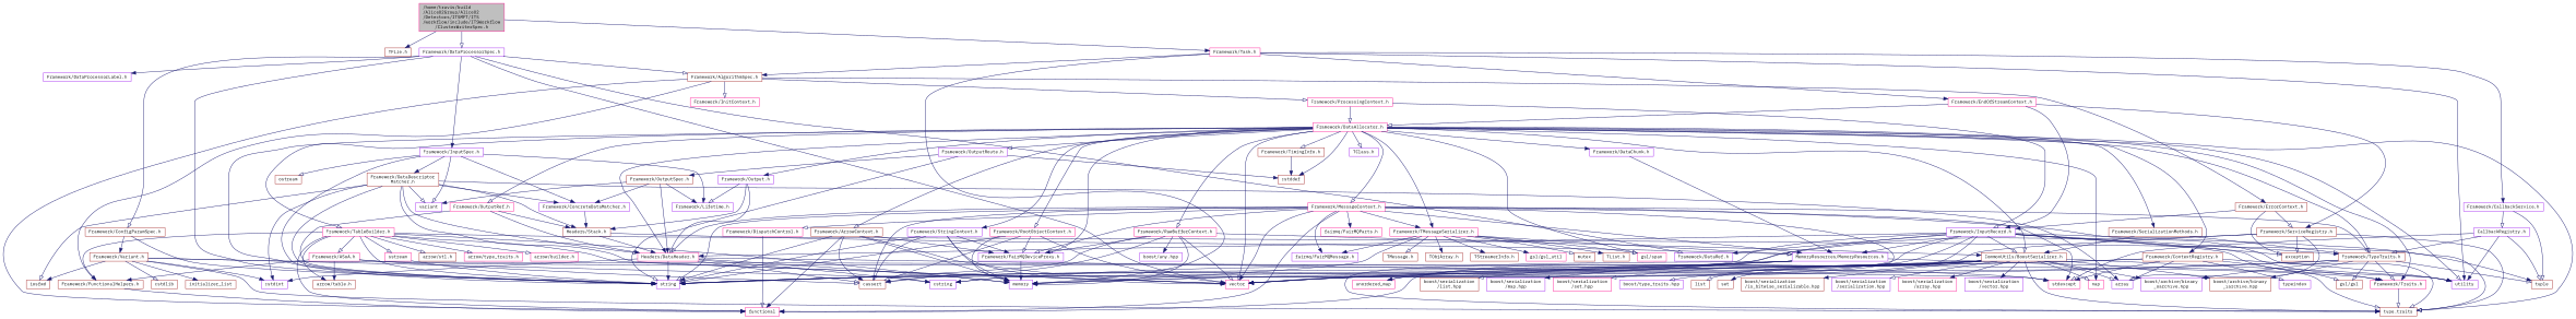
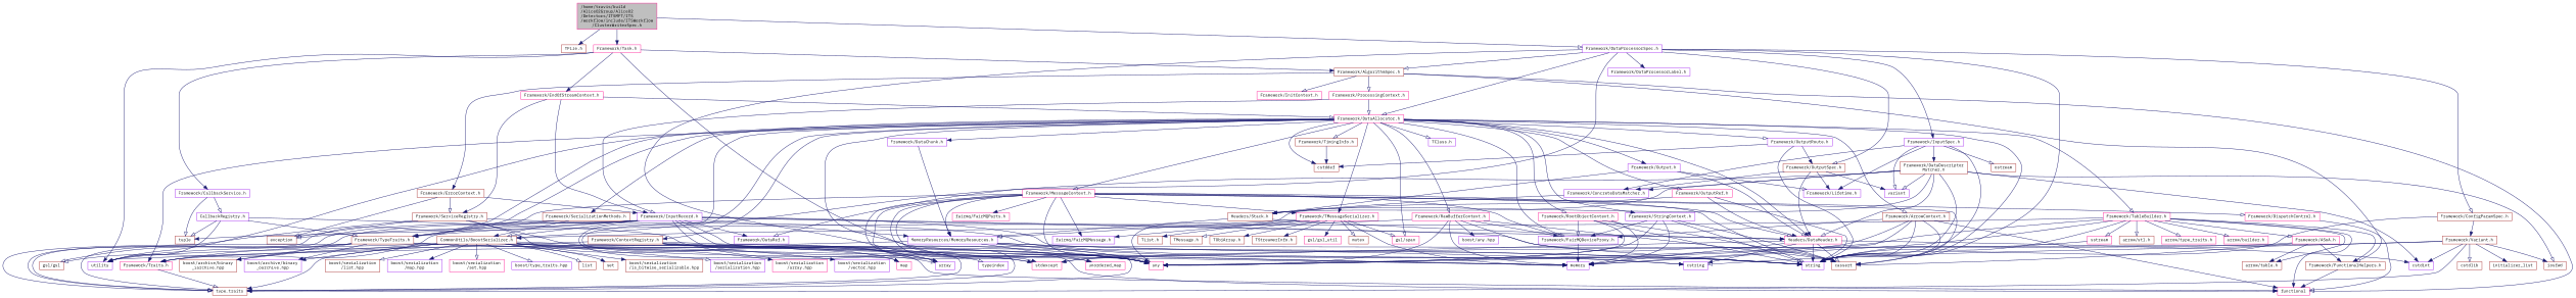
  digraph {
    fontname="IBM Plex Mono"
    node [color=brown fontname="IBM Plex Mono" fontsize=10 shape=record]
    edge [arrowhead=normal color=midnightblue fontname="IBM Plex Mono" fontsize=10 labelfontname=Helvetica labelfontsize=10 style=solid]
    n1 [color=deeppink fillcolor=grey75 fontcolor=black height=0.2 label="/home/travis/build\l/AliceO2Group/AliceO2\l/Detectors/ITSMFT/ITS\l/workflow/include/ITSWorkflow\l/ClusterWriterSpec.h" style=filled width=0.4]
    n2 [height=0.2 label="TFile.h" width=0.4]
    n3 [color=purple height=0.2 label="Framework/DataProcessorSpec.h" width=0.4]
    n4 [color=deeppink height=0.2 label="Framework/Task.h" width=0.4]
    n5 [height=0.2 label="Framework/AlgorithmSpec.h" width=0.4]
    n6 [color=purple height=0.2 label="Framework/DataRef.h" width=0.4]
-   n7 [color=deeppink height=0.2 label=vector width=0.4]
+   n7 [color=deeppink height=0.2 label=any width=0.4]
    n8 [color=purple height=0.2 label=string width=0.4]
    n9 [color=deeppink height=0.2 label="Framework/DataAllocator.h" width=0.4]
    n10 [height=0.2 label="Framework/OutputSpec.h" width=0.4]
    n11 [height=0.2 label="Framework/ConfigParamSpec.h" width=0.4]
    n12 [color=purple height=0.2 label="Framework/DataProcessorLabel.h" width=0.4]
    n13 [color=purple height=0.2 label="Framework/InputSpec.h" width=0.4]
    n14 [color=purple height=0.2 label=memory width=0.4]
    n15 [color=purple height=0.2 label=utility width=0.4]
    n16 [color=purple height=0.2 label="Framework/CallbackService.h" width=0.4]
    n17 [color=deeppink height=0.2 label="Framework/EndOfStreamContext.h" width=0.4]
    n18 [color=deeppink height=0.2 label="Framework/ProcessingContext.h" width=0.4]
    n19 [color=deeppink height=0.2 label=functional width=0.4]
    n20 [height=0.2 label="Framework/FunctionalHelpers.h" width=0.4]
    n21 [height=0.2 label="Framework/ErrorContext.h" width=0.4]
    n22 [color=deeppink height=0.2 label="Framework/InitContext.h" width=0.4]
    n23 [height=0.2 label="Framework/TypeTraits.h" width=0.4]
    n24 [height=0.2 label=type_traits width=0.4]
    n25 [color=deeppink height=0.2 label="Framework/Traits.h" width=0.4]
    n26 [color=deeppink height=0.2 label="Headers/DataHeader.h" width=0.4]
    n27 [height=0.2 label="CommonUtils/BoostSerializer.h" width=0.4]
    n28 [color=deeppink height=0.2 label=map width=0.4]
    n29 [height=0.2 label="Framework/ContextRegistry.h" width=0.4]
    n30 [color=deeppink height=0.2 label="Framework/MessageContext.h" width=0.4]
    n31 [color=purple height=0.2 label="Framework/FairMQDeviceProxy.h" width=0.4]
    n32 [color=deeppink height=0.2 label="Framework/TMessageSerializer.h" width=0.4]
    n33 [color=deeppink height=0.2 label="gsl/span" width=0.4]
    n34 [color=deeppink height=0.2 label="Framework/RootObjectContext.h" width=0.4]
    n35 [color=purple height=0.2 label="Framework/StringContext.h" width=0.4]
    n36 [height=0.2 label="Framework/ArrowContext.h" width=0.4]
    n37 [color=deeppink height=0.2 label="Framework/RawBufferContext.h" width=0.4]
    n38 [color=purple height=0.2 label="Framework/Output.h" width=0.4]
    n39 [color=deeppink height=0.2 label="Framework/OutputRef.h" width=0.4]
    n40 [color=purple height=0.2 label="Framework/OutputRoute.h" width=0.4]
    n41 [height=0.2 label=cstddef width=0.4]
    n42 [color=purple height=0.2 label="Framework/DataChunk.h" width=0.4]
    n43 [height=0.2 label="Framework/TimingInfo.h" width=0.4]
    n44 [height=0.2 label="Framework/SerializationMethods.h" width=0.4]
    n45 [color=deeppink height=0.2 label="Framework/TableBuilder.h" width=0.4]
    n46 [color=purple height=0.2 label="TClass.h" width=0.4]
    n47 [color=purple height=0.2 label="Framework/Lifetime.h" width=0.4]
    n48 [color=purple height=0.2 label="Framework/ConcreteDataMatcher.h" width=0.4]
    n49 [color=purple height=0.2 label=variant width=0.4]
    n50 [height=0.2 label="Framework/Variant.h" width=0.4]
    n51 [height=0.2 label="Framework/DataDescriptor\lMatcher.h" width=0.4]
    n52 [height=0.2 label=ostream width=0.4]
    n53 [color=purple height=0.2 label="Framework/InputRecord.h" width=0.4]
    n54 [height=0.2 label=exception width=0.4]
    n55 [height=0.2 label="Framework/ServiceRegistry.h" width=0.4]
    n56 [height=0.2 label="gsl/gsl" width=0.4]
    n57 [color=purple height=0.2 label="MemoryResources/MemoryResources.h" width=0.4]
    n58 [color=purple height=0.2 label=cstring width=0.4]
    n59 [height=0.2 label=cassert width=0.4]
    n60 [height=0.2 label="boost/archive/binary\l_iarchive.hpp" width=0.4]
    n61 [color=purple height=0.2 label="boost/archive/binary\l_oarchive.hpp" width=0.4]
    n62 [color=deeppink height=0.2 label=unordered_map width=0.4]
    n63 [color=purple height=0.2 label=cstdint width=0.4]
    n64 [color=deeppink height=0.2 label=stdexcept width=0.4]
    n65 [color=purple height=0.2 label=array width=0.4]
    n66 [height=0.2 label=list width=0.4]
    n67 [height=0.2 label=set width=0.4]
    n68 [height=0.2 label="boost/serialization\l/is_bitwise_serializable.hpp" width=0.4]
    n69 [color=purple height=0.2 label="boost/serialization\l/serialization.hpp" width=0.4]
    n70 [color=deeppink height=0.2 label="boost/serialization\l/array.hpp" width=0.4]
    n71 [color=purple height=0.2 label="boost/serialization\l/vector.hpp" width=0.4]
    n72 [height=0.2 label="boost/serialization\l/list.hpp" width=0.4]
    n73 [color=purple height=0.2 label="boost/serialization\l/map.hpp" width=0.4]
    n74 [color=deeppink height=0.2 label="boost/serialization\l/set.hpp" width=0.4]
    n75 [color=purple height=0.2 label="boost/type_traits.hpp" width=0.4]
    n76 [color=purple height=0.2 label=typeindex width=0.4]
    n77 [color=deeppink height=0.2 label="Framework/DispatchControl.h" width=0.4]
    n78 [color=purple height=0.2 label="fairmq/FairMQMessage.h" width=0.4]
    n79 [color=deeppink height=0.2 label="fairmq/FairMQParts.h" width=0.4]
    n80 [height=0.2 label="TList.h" width=0.4]
    n81 [height=0.2 label="TMessage.h" width=0.4]
    n82 [height=0.2 label="TObjArray.h" width=0.4]
    n83 [height=0.2 label="TStreamerInfo.h" width=0.4]
    n84 [color=deeppink height=0.2 label="gsl/gsl_util" width=0.4]
    n85 [height=0.2 label=mutex width=0.4]
    n86 [color=purple height=0.2 label="boost/any.hpp" width=0.4]
    n87 [height=0.2 label="Headers/Stack.h" width=0.4]
    n88 [color=deeppink height=0.2 label="Framework/ASoA.h" width=0.4]
    n89 [height=0.2 label="arrow/table.h" width=0.4]
    n90 [color=deeppink height=0.2 label=sstream width=0.4]
    n91 [height=0.2 label="arrow/stl.h" width=0.4]
    n92 [color=deeppink height=0.2 label="arrow/type_traits.h" width=0.4]
    n93 [color=deeppink height=0.2 label="arrow/builder.h" width=0.4]
    n94 [height=0.2 label=tuple width=0.4]
    n95 [height=0.2 label=cstdlib width=0.4]
    n96 [height=0.2 label=iosfwd width=0.4]
    n97 [height=0.2 label=initializer_list width=0.4]
    n98 [color=purple height=0.2 label="CallbackRegistry.h" width=0.4]
    n1 -> n2
    n1 -> n3 [arrowhead=onormal]
    n1 -> n4
    n3 -> n5 [arrowhead=onormal]
    n3 -> n6 [arrowhead=onormal]
    n3 -> n7 [arrowhead=onormal]
    n3 -> n8 [arrowhead=onormal]
+   n3 -> n9 [arrowhead=onormal]
+   n3 -> n10 [arrowhead=onormal]
    n3 -> n11 [arrowhead=onormal]
    n3 -> n12
    n3 -> n13
    n4 -> n5
    n4 -> n14
    n4 -> n15
    n4 -> n16
    n4 -> n17
    n5 -> n18 [arrowhead=onormal]
    n5 -> n19 [arrowhead=onormal]
    n5 -> n20 [arrowhead=onormal]
    n5 -> n21
    n5 -> n22 [arrowhead=onormal]
    n9 -> n7 [arrowhead=onormal]
    n9 -> n8
    n9 -> n15 [arrowhead=onormal]
    n9 -> n23 [arrowhead=onormal]
    n9 -> n24 [arrowhead=onormal]
    n9 -> n25
    n9 -> n26
    n9 -> n27 [arrowhead=onormal]
    n9 -> n28
    n9 -> n29
    n9 -> n30 [arrowhead=onormal]
    n9 -> n31 [arrowhead=onormal]
    n9 -> n32
    n9 -> n33 [arrowhead=onormal]
    n9 -> n34 [arrowhead=onormal]
    n9 -> n35
    n9 -> n36 [arrowhead=onormal]
    n9 -> n37 [arrowhead=onormal]
    n9 -> n38
    n9 -> n39 [arrowhead=onormal]
    n9 -> n40 [arrowhead=onormal]
    n9 -> n41
    n9 -> n42
    n9 -> n43 [arrowhead=onormal]
    n9 -> n44
    n9 -> n45 [arrowhead=onormal]
    n9 -> n46 [arrowhead=onormal]
    n10 -> n26
    n10 -> n47
    n10 -> n48
    n10 -> n49
    n11 -> n8 [arrowhead=onormal]
    n11 -> n50
    n13 -> n8
    n13 -> n47
    n13 -> n48
    n13 -> n49 [arrowhead=onormal]
    n13 -> n51
    n13 -> n52 [arrowhead=onormal]
    n16 -> n94 [arrowhead=onormal]
    n16 -> n98 [arrowhead=onormal]
    n17 -> n9 [arrowhead=onormal]
    n17 -> n53
    n17 -> n55
    n18 -> n9 [arrowhead=onormal]
    n18 -> n53 [arrowhead=onormal]
    n20 -> n19
    n21 -> n53
    n21 -> n54 [arrowhead=onormal]
    n21 -> n55 [arrowhead=onormal]
    n23 -> n7 [arrowhead=onormal]
    n23 -> n14
-   n23 -> n94 [arrowhead=onormal]
+   n23 -> n24 [arrowhead=onormal]
    n23 -> n25 [arrowhead=onormal]
    n23 -> n56 [arrowhead=onormal]
    n23 -> n60
    n23 -> n61
    n25 -> n24 [arrowhead=onormal]
    n26 -> n8
    n26 -> n14
    n26 -> n58
    n26 -> n59 [arrowhead=onormal]
    n26 -> n63
    n26 -> n64 [arrowhead=onormal]
    n27 -> n7
    n27 -> n15 [arrowhead=onormal]
    n27 -> n24
    n27 -> n28 [arrowhead=onormal]
    n27 -> n60
    n27 -> n61
    n27 -> n65 [arrowhead=onormal]
    n27 -> n66 [arrowhead=onormal]
    n27 -> n67
    n27 -> n68
    n27 -> n69 [arrowhead=onormal]
    n27 -> n70
    n27 -> n71
    n27 -> n72 [arrowhead=onormal]
    n27 -> n73
    n27 -> n74 [arrowhead=onormal]
    n27 -> n75 [arrowhead=onormal]
    n29 -> n7 [arrowhead=onormal]
    n29 -> n8
    n29 -> n15 [arrowhead=onormal]
    n29 -> n24 [arrowhead=onormal]
    n29 -> n64
    n29 -> n65 [arrowhead=onormal]
    n29 -> n76 [arrowhead=onormal]
    n30 -> n7
    n30 -> n8 [arrowhead=onormal]
    n30 -> n19
    n30 -> n23 [arrowhead=onormal]
    n30 -> n24 [arrowhead=onormal]
    n30 -> n26 [arrowhead=onormal]
    n30 -> n31 [arrowhead=onormal]
    n30 -> n32
    n30 -> n57
    n30 -> n59 [arrowhead=onormal]
    n30 -> n62 [arrowhead=onormal]
    n30 -> n64
    n30 -> n77 [arrowhead=onormal]
    n30 -> n78
    n30 -> n79
    n31 -> n14
    n32 -> n14 [arrowhead=onormal]
    n32 -> n33 [arrowhead=onormal]
    n32 -> n57 [arrowhead=onormal]
    n32 -> n78
    n32 -> n80
    n32 -> n81 [arrowhead=onormal]
    n32 -> n82
    n32 -> n83
    n32 -> n84
    n32 -> n85 [arrowhead=onormal]
    n34 -> n7
    n34 -> n8 [arrowhead=onormal]
    n34 -> n14
    n34 -> n31 [arrowhead=onormal]
    n34 -> n59 [arrowhead=onormal]
    n35 -> n7
    n35 -> n8 [arrowhead=onormal]
    n35 -> n14
    n35 -> n31
    n35 -> n59 [arrowhead=onormal]
    n36 -> n7
    n36 -> n8
    n36 -> n14
    n36 -> n19
    n36 -> n31
    n36 -> n59
    n37 -> n7 [arrowhead=onormal]
    n37 -> n8
    n37 -> n14
    n37 -> n27
    n37 -> n31
    n37 -> n59 [arrowhead=onormal]
    n37 -> n86
    n38 -> n26 [arrowhead=onormal]
    n38 -> n47 [arrowhead=onormal]
    n38 -> n87
    n39 -> n8 [arrowhead=onormal]
    n39 -> n26
    n39 -> n87
    n40 -> n8 [arrowhead=onormal]
    n40 -> n10
    n40 -> n41
    n42 -> n57
    n43 -> n41
    n44 -> n23 [arrowhead=onormal]
    n44 -> n27
    n45 -> n7
    n45 -> n8 [arrowhead=onormal]
    n45 -> n14
    n45 -> n19
    n45 -> n20
    n45 -> n88 [arrowhead=onormal]
    n45 -> n89
    n45 -> n90 [arrowhead=onormal]
    n45 -> n91 [arrowhead=onormal]
    n45 -> n92 [arrowhead=onormal]
    n45 -> n93 [arrowhead=onormal]
    n45 -> n94
    n48 -> n87
    n50 -> n24
    n50 -> n58 [arrowhead=onormal]
    n50 -> n63
    n50 -> n64
    n50 -> n95 [arrowhead=onormal]
    n50 -> n96
    n50 -> n97
    n51 -> n7 [arrowhead=onormal]
    n51 -> n8
    n51 -> n26 [arrowhead=onormal]
    n51 -> n48
    n51 -> n49 [arrowhead=onormal]
    n51 -> n63
    n51 -> n65
    n51 -> n87
    n51 -> n96 [arrowhead=onormal]
    n53 -> n6
    n53 -> n7
    n53 -> n8
    n53 -> n14
    n53 -> n23
    n53 -> n24 [arrowhead=onormal]
    n53 -> n25
    n53 -> n26
    n53 -> n27 [arrowhead=onormal]
    n53 -> n54 [arrowhead=onormal]
    n53 -> n56 [arrowhead=onormal]
    n53 -> n57
    n53 -> n58
    n53 -> n59
    n55 -> n8
    n55 -> n19
    n55 -> n24 [arrowhead=onormal]
    n55 -> n54 [arrowhead=onormal]
    n55 -> n65 [arrowhead=onormal]
    n57 -> n7
    n57 -> n8
    n57 -> n15
    n57 -> n24 [arrowhead=onormal]
    n57 -> n58
    n57 -> n62
    n77 -> n19 [arrowhead=onormal]
    n87 -> n26
    n87 -> n57 [arrowhead=onormal]
    n88 -> n20
    n88 -> n25
    n88 -> n59 [arrowhead=onormal]
    n88 -> n89
    n90 -> n8
    n98 -> n15
    n98 -> n23 [arrowhead=onormal]
    n98 -> n64 [arrowhead=onormal]
    n98 -> n94 [arrowhead=onormal]
  }
